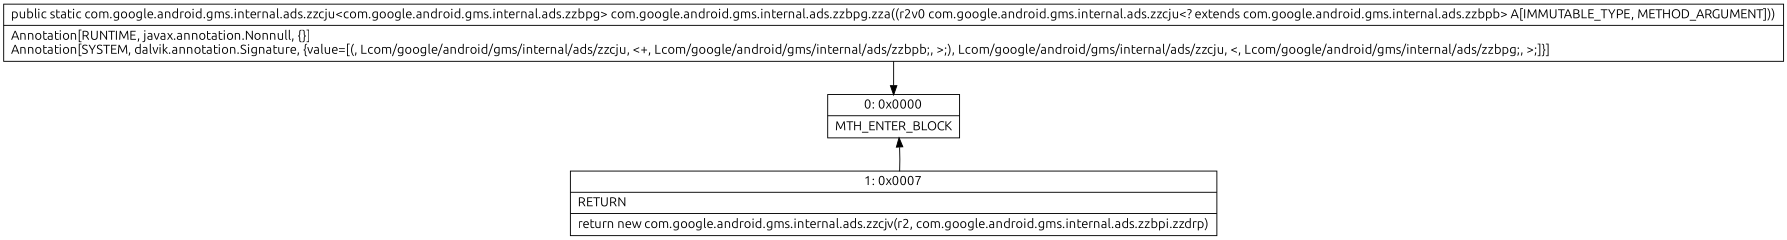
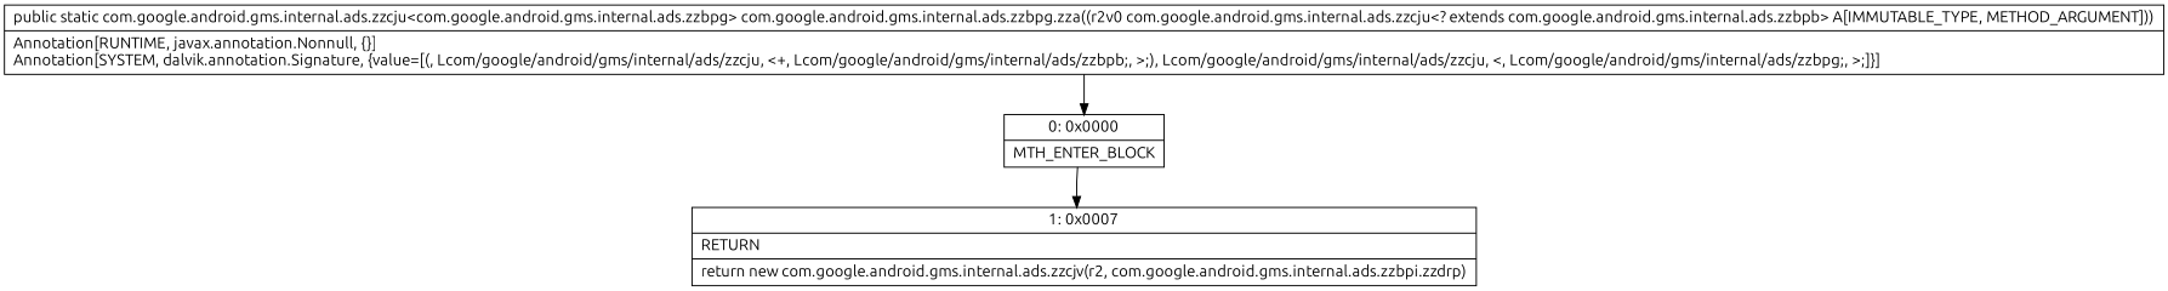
  digraph {
    fontname=Ubuntu
    node [shape=record fontname=Ubuntu]
    edge [fontname=Ubuntu]
    n1 [label="{0\:\ 0x0000|MTH_ENTER_BLOCK\l}"]
    n2 [label="{1\:\ 0x0007|RETURN\l|return new com.google.android.gms.internal.ads.zzcjv(r2, com.google.android.gms.internal.ads.zzbpi.zzdrp)\l}"]
    n3 [label="{public static com.google.android.gms.internal.ads.zzcju\<com.google.android.gms.internal.ads.zzbpg\> com.google.android.gms.internal.ads.zzbpg.zza((r2v0 com.google.android.gms.internal.ads.zzcju\<? extends com.google.android.gms.internal.ads.zzbpb\> A[IMMUTABLE_TYPE, METHOD_ARGUMENT]))  | Annotation[RUNTIME, javax.annotation.Nonnull, \{\}]\lAnnotation[SYSTEM, dalvik.annotation.Signature, \{value=[(, Lcom\/google\/android\/gms\/internal\/ads\/zzcju, \<+, Lcom\/google\/android\/gms\/internal\/ads\/zzbpb;, \>;), Lcom\/google\/android\/gms\/internal\/ads\/zzcju, \<, Lcom\/google\/android\/gms\/internal\/ads\/zzbpg;, \>;]\}]\l}"]
-   n2 -> n1
+   n1 -> n2
    n3 -> n1
  }
